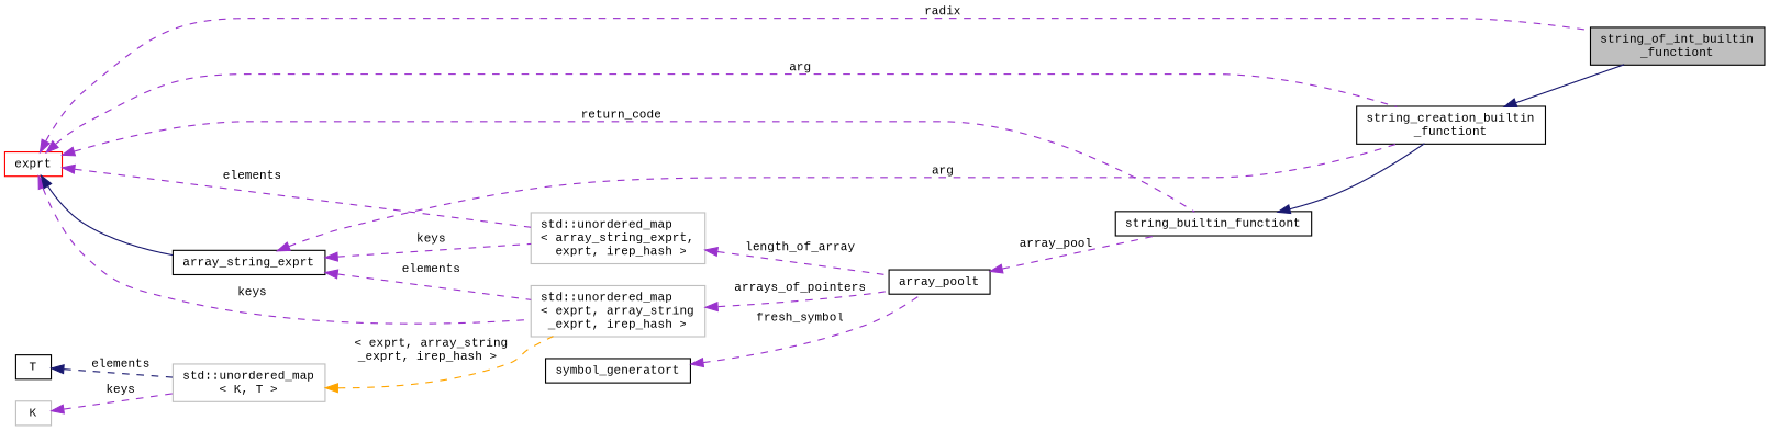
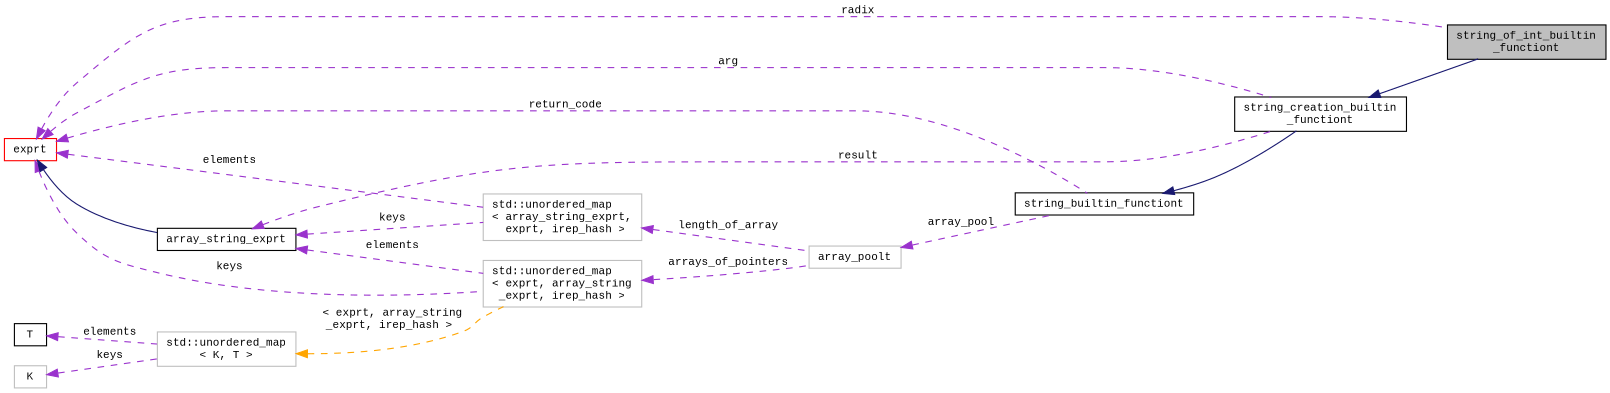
  digraph {
    fontname="Liberation Mono"
    rankdir=LR
    node [color=black fontname="Liberation Mono" fontsize=10 shape=record]
    edge [color=darkorchid3 dir=back fontname="Liberation Mono" fontsize=10 labelfontname=Helvetica labelfontsize=10 style=dashed]
    n1 [fillcolor=grey75 fontcolor=black height=0.2 label="string_of_int_builtin\l_functiont" style=filled width=0.4]
    n2 [height=0.2 label="string_creation_builtin\l_functiont" width=0.4]
    n3 [height=0.2 label=string_builtin_functiont width=0.4]
-   n4 [height=0.2 label=array_poolt width=0.4]
+   n4 [color=grey75 height=0.2 label=array_poolt width=0.4]
    n5 [color=grey75 height=0.2 label="std::unordered_map\l\< exprt, array_string\l_exprt, irep_hash \>" width=0.4]
    n6 [height=0.2 label=array_string_exprt width=0.4]
    n7 [color=grey75 height=0.2 label="std::unordered_map\l\< array_string_exprt,\l exprt, irep_hash \>" width=0.4]
    n8 [color=red height=0.2 label=exprt width=0.4]
    n9 [color=grey75 height=0.2 label="std::unordered_map\l\< K, T \>" width=0.4]
    n10 [color=grey75 height=0.2 label=K width=0.4]
    n11 [height=0.2 label=T width=0.4]
-   n12 [height=0.2 label=symbol_generatort width=0.4]
    n2 -> n1 [color=midnightblue style=solid]
    n3 -> n2 [color=midnightblue style=solid]
    n4 -> n3 [label=" array_pool"]
    n5 -> n4 [label=" arrays_of_pointers"]
-   n6 -> n2 [label=" arg"]
+   n6 -> n2 [label=" result"]
    n6 -> n5 [label=" elements"]
    n6 -> n7 [label=" keys"]
    n7 -> n4 [label=" length_of_array"]
    n8 -> n1 [label=" radix"]
    n8 -> n2 [label=" arg"]
    n8 -> n3 [label=" return_code"]
    n8 -> n5 [label=" keys"]
    n8 -> n6 [color=midnightblue style=solid]
    n8 -> n7 [label=" elements"]
    n9 -> n5 [color=orange label=" \< exprt, array_string\l_exprt, irep_hash \>"]
    n10 -> n9 [label=" keys"]
-   n11 -> n9 [color=midnightblue label=" elements"]
-   n12 -> n4 [label=" fresh_symbol"]
+   n11 -> n9 [label=" elements"]
  }
